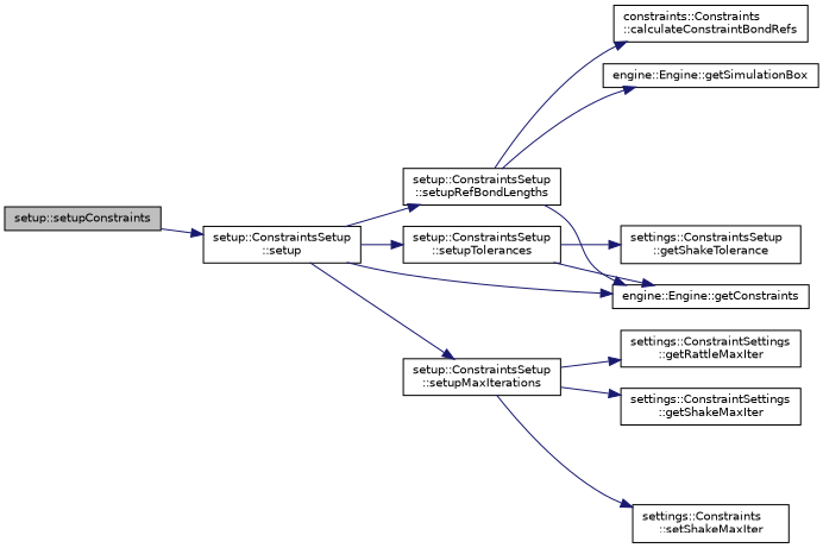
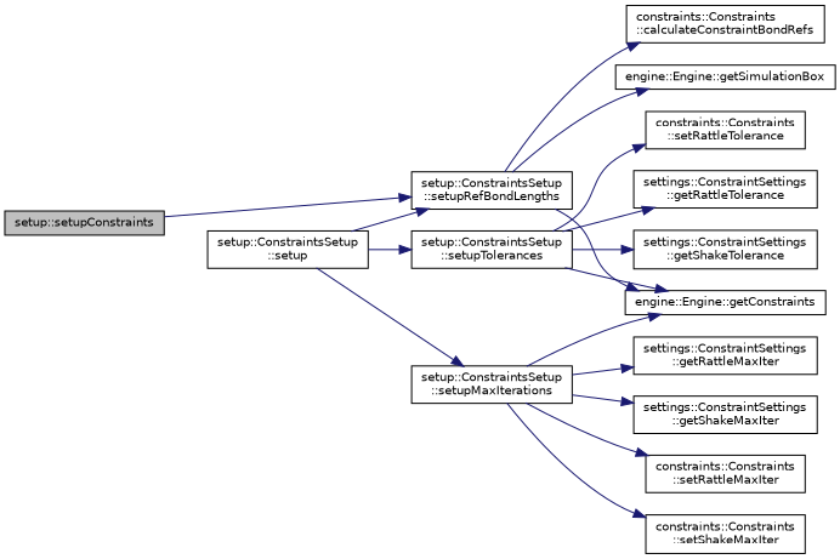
  digraph {
    rankdir=LR
    node [color=black fillcolor=white fontname=Helvetica fontsize=10 shape=record style=filled]
    edge [color=midnightblue fontname=Helvetica fontsize=10 labelfontname=Helvetica labelfontsize=10 style=solid]
    n1 [fillcolor=grey75 fontcolor=black height=0.2 label="setup::setupConstraints" width=0.4]
    n2 [height=0.2 label="setup::ConstraintsSetup\l::setup" width=0.4]
    n3 [height=0.2 label="setup::ConstraintsSetup\l::setupMaxIterations" width=0.4]
    n4 [height=0.2 label="setup::ConstraintsSetup\l::setupRefBondLengths" width=0.4]
    n5 [height=0.2 label="setup::ConstraintsSetup\l::setupTolerances" width=0.4]
    n6 [height=0.2 label="engine::Engine::getConstraints" width=0.4]
    n7 [height=0.2 label="settings::ConstraintSettings\l::getRattleMaxIter" width=0.4]
    n8 [height=0.2 label="settings::ConstraintSettings\l::getShakeMaxIter" width=0.4]
-   n10 [height=0.2 label="settings::Constraints\l::setShakeMaxIter" width=0.4]
+   n9 [height=0.2 label="constraints::Constraints\l::setRattleMaxIter" width=0.4]
+   n10 [height=0.2 label="constraints::Constraints\l::setShakeMaxIter" width=0.4]
    n11 [height=0.2 label="constraints::Constraints\l::calculateConstraintBondRefs" width=0.4]
    n12 [height=0.2 label="engine::Engine::getSimulationBox" width=0.4]
-   n14 [height=0.2 label="settings::ConstraintsSetup\l::getShakeTolerance" width=0.4]
-   n1 -> n2
+   n13 [height=0.2 label="settings::ConstraintSettings\l::getRattleTolerance" width=0.4]
+   n14 [height=0.2 label="settings::ConstraintSettings\l::getShakeTolerance" width=0.4]
+   n15 [height=0.2 label="constraints::Constraints\l::setRattleTolerance" width=0.4]
+   n1 -> n4
    n2 -> n3
    n2 -> n4
    n2 -> n5
-   n2 -> n6
+   n3 -> n6
    n3 -> n7
    n3 -> n8
+   n3 -> n9
    n3 -> n10
    n4 -> n6
    n4 -> n11
    n4 -> n12
    n5 -> n6
+   n5 -> n13
    n5 -> n14
+   n5 -> n15
  }
